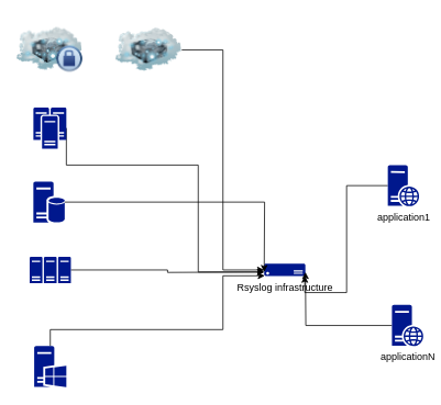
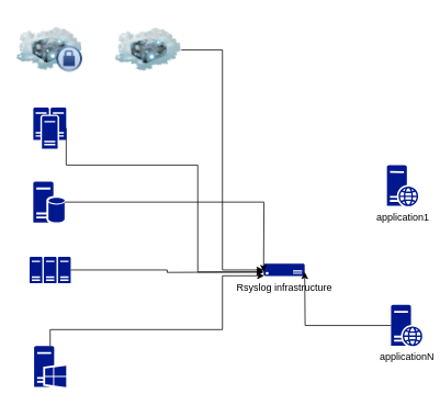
  <mxCell id="0" />
  <mxCell id="1" parent="0" />
  <mxCell id="2" value="Rsyslog infrastructure" style="sketch=0;aspect=fixed;pointerEvents=1;shadow=0;dashed=0;html=1;strokeColor=none;labelPosition=center;verticalLabelPosition=bottom;verticalAlign=top;align=center;fillColor=#00188D;shape=mxgraph.azure.server" parent="1" vertex="1"><mxGeometry x="320" y="320" width="50" height="15" as="geometry" /></mxCell>
  <mxCell id="3" style="edgeStyle=orthogonalEdgeStyle;rounded=0;orthogonalLoop=1;jettySize=auto;html=1;exitX=1;exitY=0.5;exitDx=0;exitDy=0;exitPerimeter=0;" parent="1" source="4" edge="1"><mxGeometry relative="1" as="geometry"><mxPoint x="320" y="330" as="targetPoint" /><Array as="points"><mxPoint x="80" y="200" /><mxPoint x="240" y="200" /><mxPoint x="240" y="330" /></Array></mxGeometry></mxCell>
  <mxCell id="4" value="" style="sketch=0;aspect=fixed;pointerEvents=1;shadow=0;dashed=0;html=1;strokeColor=none;labelPosition=center;verticalLabelPosition=bottom;verticalAlign=top;align=center;fillColor=#00188D;shape=mxgraph.mscae.enterprise.cluster_server" parent="1" vertex="1"><mxGeometry x="40" y="130" width="40" height="50" as="geometry" /></mxCell>
  <mxCell id="5" style="edgeStyle=orthogonalEdgeStyle;rounded=0;orthogonalLoop=1;jettySize=auto;html=1;" parent="1" source="6" edge="1"><mxGeometry relative="1" as="geometry"><mxPoint x="320" y="330" as="targetPoint" /></mxGeometry></mxCell>
  <mxCell id="6" value="" style="sketch=0;aspect=fixed;pointerEvents=1;shadow=0;dashed=0;html=1;strokeColor=none;labelPosition=center;verticalLabelPosition=bottom;verticalAlign=top;align=center;fillColor=#00188D;shape=mxgraph.mscae.enterprise.database_server" parent="1" vertex="1"><mxGeometry x="40" y="220" width="38" height="50" as="geometry" /></mxCell>
  <mxCell id="7" style="edgeStyle=orthogonalEdgeStyle;rounded=0;orthogonalLoop=1;jettySize=auto;html=1;exitX=1;exitY=0.5;exitDx=0;exitDy=0;exitPerimeter=0;" parent="1" source="8" edge="1"><mxGeometry relative="1" as="geometry"><mxPoint x="320" y="330" as="targetPoint" /></mxGeometry></mxCell>
  <mxCell id="8" value="" style="sketch=0;aspect=fixed;pointerEvents=1;shadow=0;dashed=0;html=1;strokeColor=none;labelPosition=center;verticalLabelPosition=bottom;verticalAlign=top;align=center;fillColor=#00188D;shape=mxgraph.mscae.enterprise.server_farm" parent="1" vertex="1"><mxGeometry x="35.5" y="311.5" width="50" height="32" as="geometry" /></mxCell>
  <mxCell id="9" style="edgeStyle=orthogonalEdgeStyle;rounded=0;orthogonalLoop=1;jettySize=auto;html=1;entryX=0.015;entryY=0.97;entryDx=0;entryDy=0;entryPerimeter=0;" parent="1" source="10" target="2" edge="1"><mxGeometry relative="1" as="geometry"><mxPoint x="260" y="310" as="targetPoint" /><Array as="points"><mxPoint x="61" y="400" /><mxPoint x="270" y="400" /><mxPoint x="270" y="335" /></Array></mxGeometry></mxCell>
  <mxCell id="10" value="" style="sketch=0;aspect=fixed;pointerEvents=1;shadow=0;dashed=0;html=1;strokeColor=none;labelPosition=center;verticalLabelPosition=bottom;verticalAlign=top;align=center;fillColor=#00188D;shape=mxgraph.mscae.enterprise.windows_server" parent="1" vertex="1"><mxGeometry x="41" y="420" width="39" height="50" as="geometry" /></mxCell>
  <mxCell id="11" value="" style="image;html=1;image=img/lib/clip_art/networking/Cloud_Server_Private_128x128.png" parent="1" vertex="1"><mxGeometry x="20" y="20" width="80" height="80" as="geometry" /></mxCell>
  <mxCell id="12" style="edgeStyle=orthogonalEdgeStyle;rounded=0;orthogonalLoop=1;jettySize=auto;html=1;entryX=0;entryY=0.5;entryDx=0;entryDy=0;entryPerimeter=0;" parent="1" source="13" target="2" edge="1"><mxGeometry relative="1" as="geometry" /></mxCell>
  <mxCell id="13" value="" style="image;html=1;image=img/lib/clip_art/networking/Cloud_Server_128x128.png" parent="1" vertex="1"><mxGeometry x="140" y="20" width="80" height="80" as="geometry" /></mxCell>
- <mxCell id="14" style="edgeStyle=orthogonalEdgeStyle;rounded=0;orthogonalLoop=1;jettySize=auto;html=1;exitX=0;exitY=0.5;exitDx=0;exitDy=0;exitPerimeter=0;entryX=0.985;entryY=0.97;entryDx=0;entryDy=0;entryPerimeter=0;" parent="1" source="15" target="2" edge="1"><mxGeometry relative="1" as="geometry" /></mxCell>
  <mxCell id="15" value="application1" style="sketch=0;aspect=fixed;pointerEvents=1;shadow=0;dashed=0;html=1;strokeColor=none;labelPosition=center;verticalLabelPosition=bottom;verticalAlign=top;align=center;fillColor=#00188D;shape=mxgraph.mscae.enterprise.web_server" parent="1" vertex="1"><mxGeometry x="470" y="200" width="38" height="50" as="geometry" /></mxCell>
  <mxCell id="16" style="edgeStyle=orthogonalEdgeStyle;rounded=0;orthogonalLoop=1;jettySize=auto;html=1;exitX=0;exitY=0.5;exitDx=0;exitDy=0;exitPerimeter=0;" parent="1" source="17" edge="1"><mxGeometry relative="1" as="geometry"><mxPoint x="370" y="330" as="targetPoint" /></mxGeometry></mxCell>
  <mxCell id="17" value="applicationN" style="sketch=0;aspect=fixed;pointerEvents=1;shadow=0;dashed=0;html=1;strokeColor=none;labelPosition=center;verticalLabelPosition=bottom;verticalAlign=top;align=center;fillColor=#00188D;shape=mxgraph.mscae.enterprise.web_server" parent="1" vertex="1"><mxGeometry x="475" y="370" width="38" height="50" as="geometry" /></mxCell>
